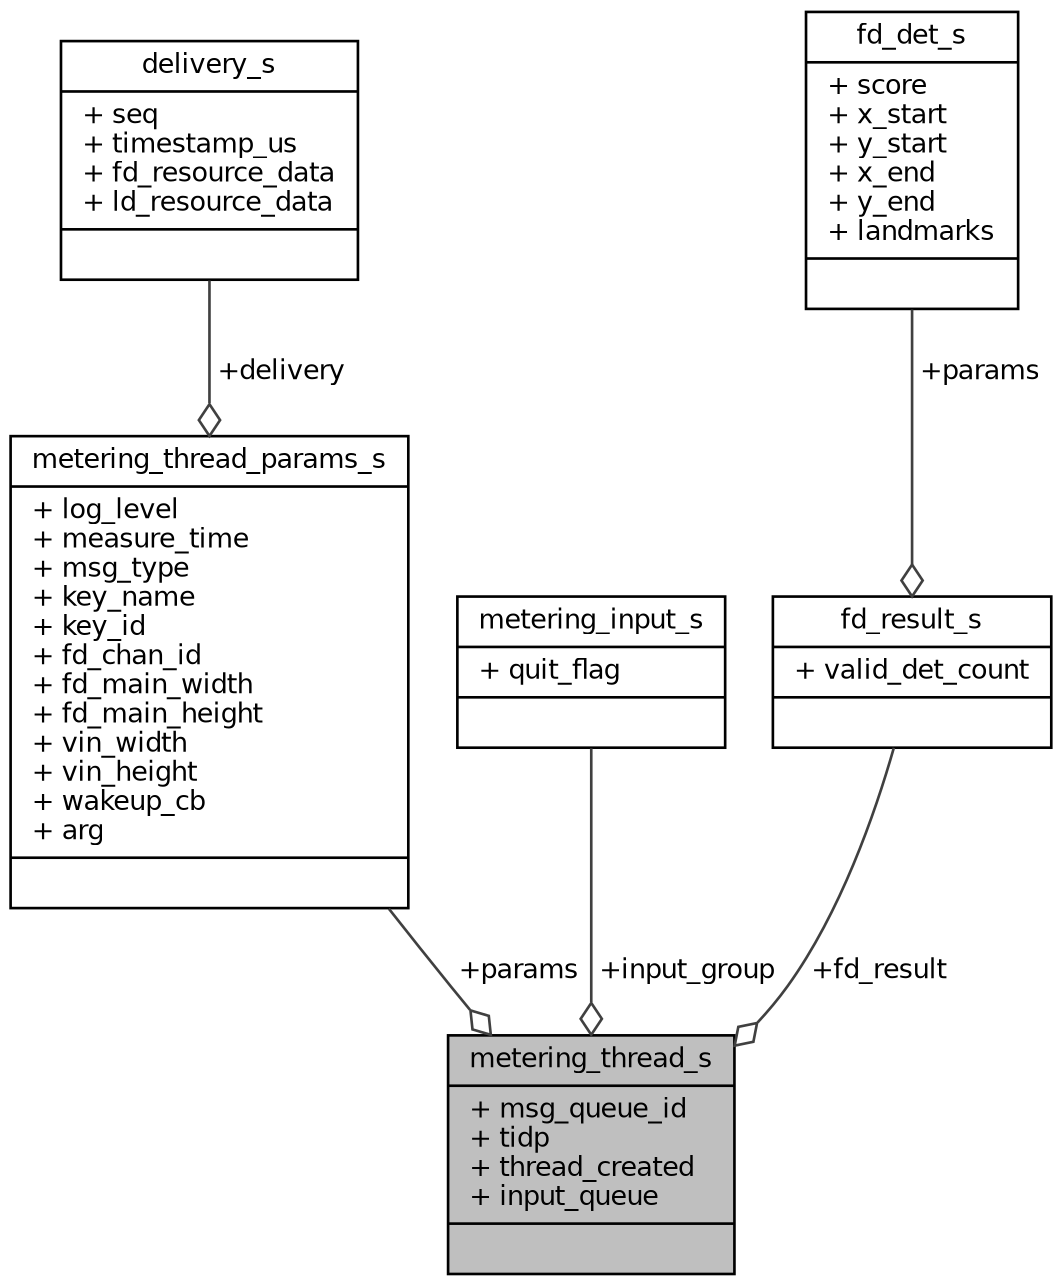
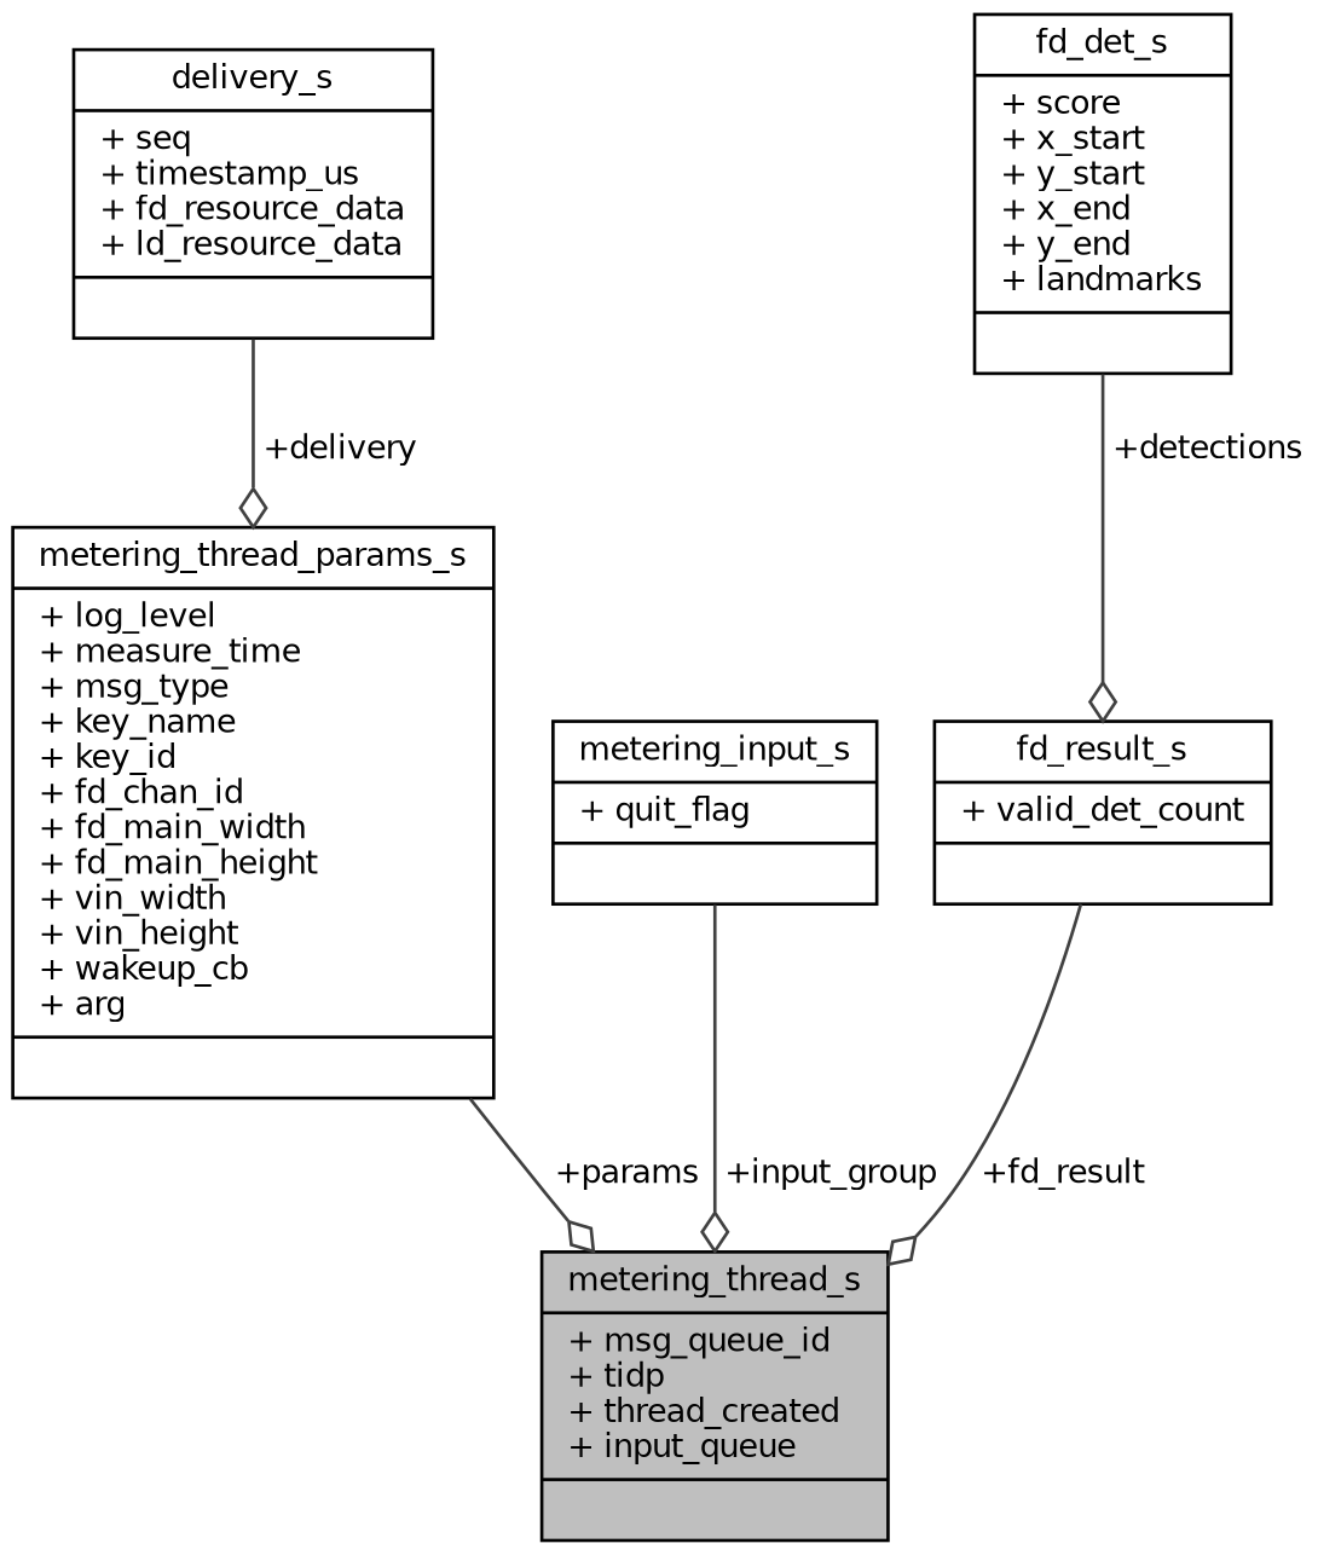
  digraph {
    node [color=black fontname=Helvetica fontsize=10 shape=record]
    edge [arrowhead=odiamond color=grey25 fontname=Helvetica fontsize=10 labelfontname=Helvetica labelfontsize=10 style=solid]
    n1 [fillcolor=grey75 fontcolor=black height=0.2 label="{metering_thread_s\n|+ msg_queue_id\l+ tidp\l+ thread_created\l+ input_queue\l|}" style=filled width=0.4]
    n2 [height=0.2 label="{metering_thread_params_s\n|+ log_level\l+ measure_time\l+ msg_type\l+ key_name\l+ key_id\l+ fd_chan_id\l+ fd_main_width\l+ fd_main_height\l+ vin_width\l+ vin_height\l+ wakeup_cb\l+ arg\l|}" width=0.4]
    n3 [height=0.2 label="{metering_input_s\n|+ quit_flag\l|}" width=0.4]
    n4 [height=0.2 label="{fd_result_s\n|+ valid_det_count\l|}" width=0.4]
    n5 [height=0.2 label="{fd_det_s\n|+ score\l+ x_start\l+ y_start\l+ x_end\l+ y_end\l+ landmarks\l|}" width=0.4]
    n6 [height=0.2 label="{delivery_s\n|+ seq\l+ timestamp_us\l+ fd_resource_data\l+ ld_resource_data\l|}" width=0.4]
    n2 -> n1 [label=" +params"]
    n3 -> n1 [label=" +input_group"]
    n4 -> n1 [label=" +fd_result"]
-   n5 -> n4 [label=" +params"]
+   n5 -> n4 [label=" +detections"]
    n6 -> n2 [label=" +delivery"]
  }
